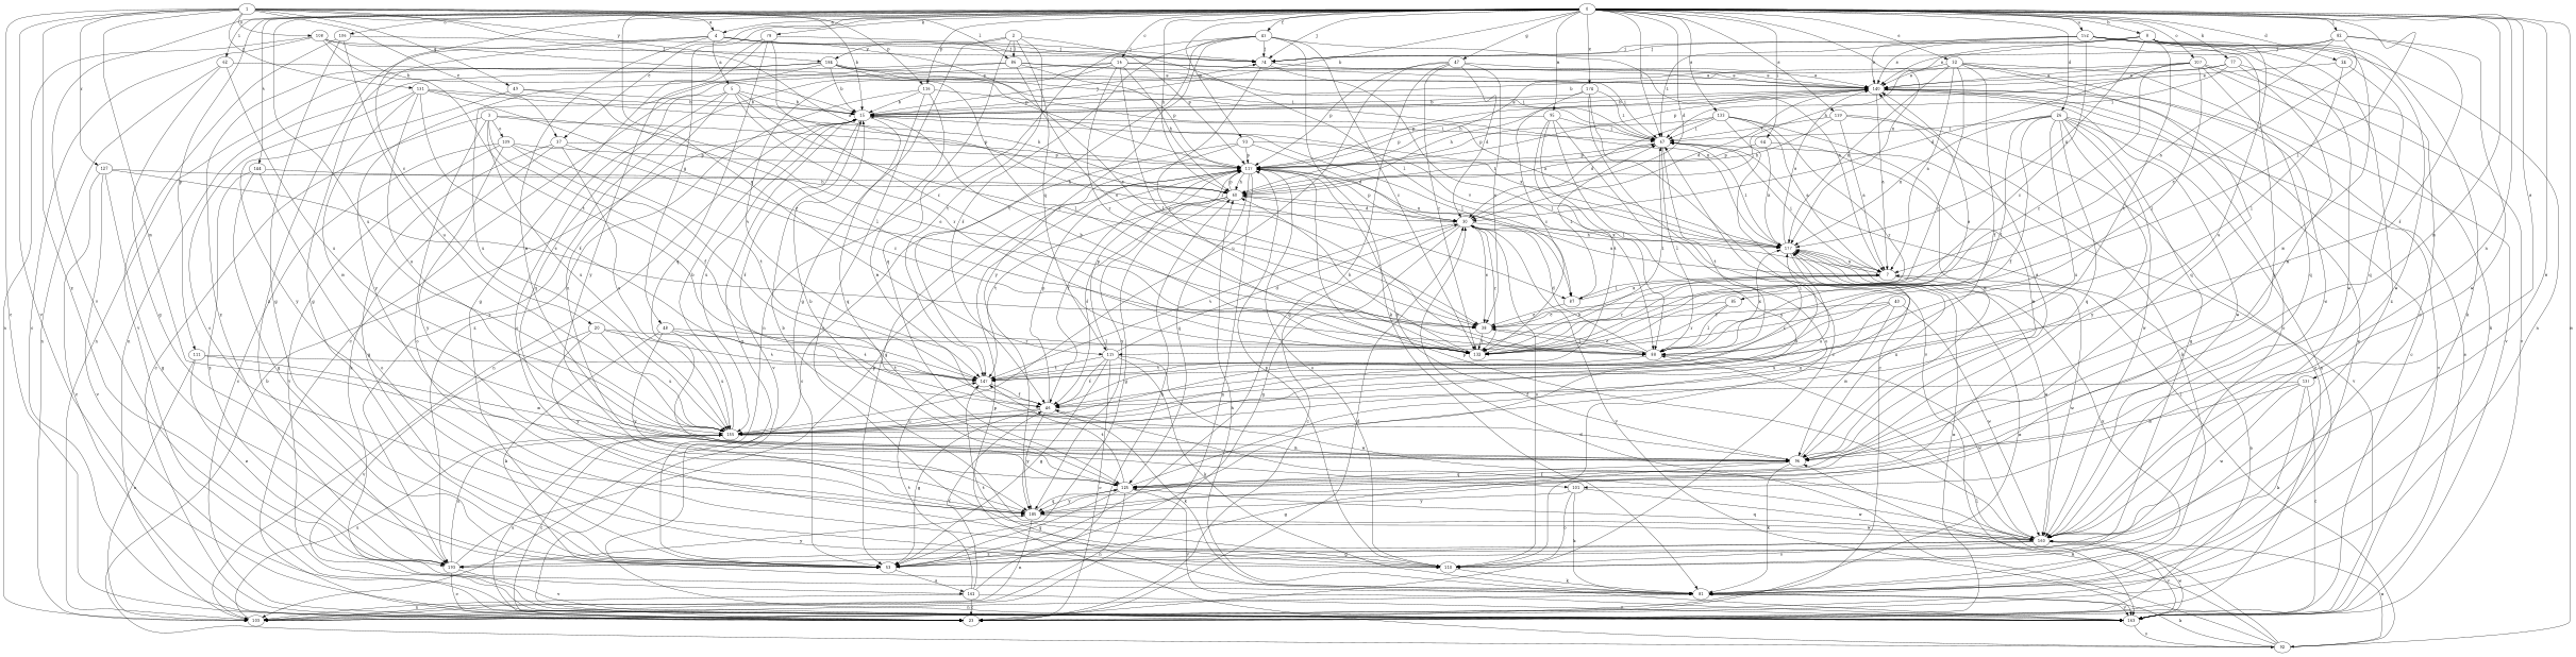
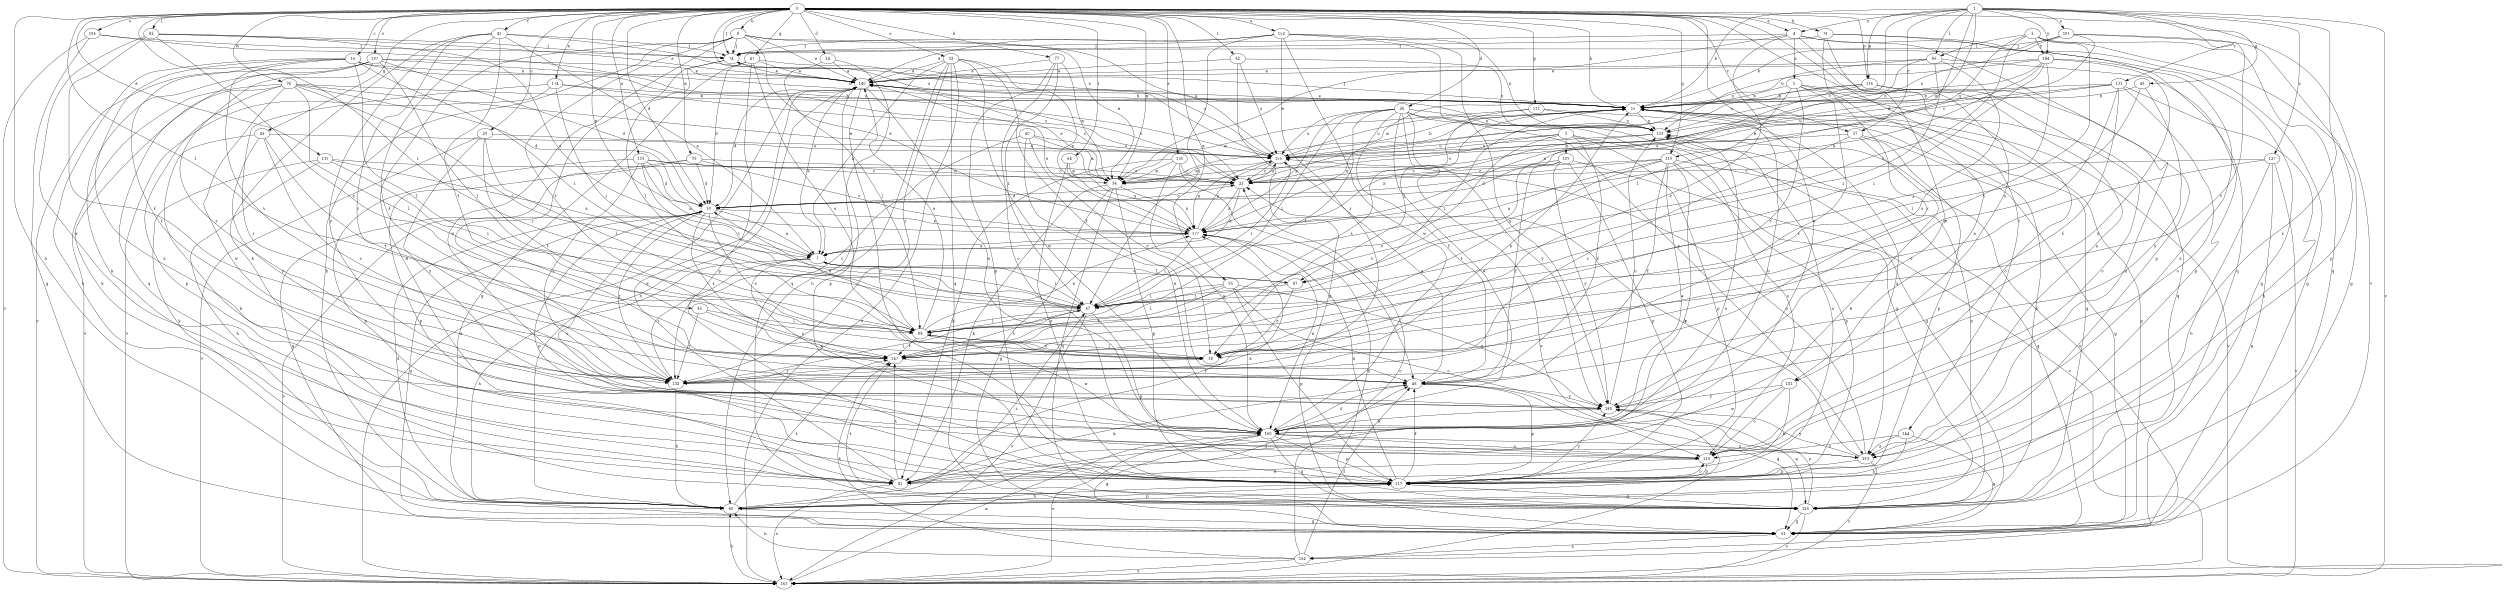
  strict digraph {
    fontname="Courier Prime"
    node [fontname="Courier Prime"]
    edge [fontname="Courier Prime"]
    0
    4
    8
    15
    16
    20
    24
    26
    30
    32
    37
    43
    47
    48
    60
    62
    64
    67
    74
    77
    78
    82
    85
    92
    93
    95
    96
    101
    106
    107
    111
    116
    119
    133
    135
    139
    144
    152
    155
    162
    n41 [label=160]
    174
    177
    193
    53
    38
    117
    5
    147
    81
    140
    163
    87
    125
    103
    23
    132
    88
    185
    46
    110
    7
    40
    1
    49
    86
    108
    127
    131
    184
    2
    3
    109
    0 -> 4 [label=a]
    0 -> 8 [label=b]
    0 -> 15 [label=b]
    0 -> 16 [label=c]
    0 -> 20 [label=c]
    0 -> 24 [label=d]
    0 -> 26 [label=d]
    0 -> 30 [label=d]
    0 -> 32 [label=e]
    0 -> 37 [label=e]
    0 -> 43 [label=f]
    0 -> 47 [label=g]
    0 -> 48 [label=g]
    0 -> 60 [label=h]
    0 -> 62 [label=i]
    0 -> 64 [label=i]
    0 -> 67 [label=i]
    0 -> 74 [label=j]
    0 -> 77 [label=k]
    0 -> 78 [label=k]
    0 -> 82 [label=l]
    0 -> 85 [label=l]
    0 -> 92 [label=m]
    0 -> 93 [label=m]
    0 -> 95 [label=m]
    0 -> 96 [label=m]
    0 -> 101 [label=n]
    0 -> 106 [label=o]
    0 -> 107 [label=o]
    0 -> 111 [label=p]
    0 -> 116 [label=p]
    0 -> 119 [label=q]
    0 -> 133 [label=s]
    0 -> 135 [label=s]
    0 -> 139 [label=s]
    0 -> 144 [label=t]
    0 -> 152 [label=u]
    0 -> 155 [label=u]
    0 -> 162 [label=v]
    0 -> n41 [label=w]
    0 -> 174 [label=x]
    0 -> 177 [label=x]
    4 -> 74 [label=j]
    4 -> 96 [label=m]
    4 -> 193 [label=z]
    4 -> 53 [label=g]
    4 -> 38 [label=e]
    4 -> 117 [label=p]
    4 -> 5 [label=a]
    8 -> 60 [label=h]
    8 -> 74 [label=j]
    8 -> 96 [label=m]
    8 -> 155 [label=u]
    8 -> n41 [label=w]
    8 -> 177 [label=x]
    8 -> 147 [label=t]
    8 -> 81 [label=k]
    8 -> 140 [label=s]
-   15 -> 67 [label=i]
+   67 -> 15 [label=i]
    15 -> 74 [label=j]
    15 -> 155 [label=u]
    15 -> 177 [label=x]
    15 -> 53 [label=g]
    15 -> 140 [label=s]
    15 -> 163 [label=v]
    15 -> 87 [label=l]
    15 -> 125 [label=q]
    15 -> 103 [label=n]
    16 -> 60 [label=h]
    16 -> 67 [label=i]
    16 -> 193 [label=z]
    16 -> 147 [label=t]
    16 -> 140 [label=s]
    16 -> 23 [label=c]
    16 -> 132 [label=r]
    16 -> 88 [label=l]
    20 -> 155 [label=u]
    20 -> 147 [label=t]
    20 -> 163 [label=v]
    20 -> 88 [label=l]
    20 -> 185 [label=y]
    24 -> 140 [label=s]
    24 -> 125 [label=q]
    24 -> 88 [label=l]
    26 -> 67 [label=i]
    26 -> 155 [label=u]
    26 -> n41 [label=w]
    26 -> 177 [label=x]
    26 -> 53 [label=g]
    26 -> 163 [label=v]
    26 -> 125 [label=q]
    26 -> 103 [label=n]
    26 -> 88 [label=l]
    26 -> 185 [label=y]
    26 -> 46 [label=f]
    30 -> 177 [label=x]
    30 -> 53 [label=g]
    30 -> 38 [label=e]
    30 -> 117 [label=p]
    30 -> 147 [label=t]
    30 -> 163 [label=v]
    30 -> 23 [label=c]
    30 -> 132 [label=r]
    30 -> 110 [label=o]
    30 -> 7 [label=a]
    32 -> 60 [label=h]
    32 -> n41 [label=w]
    32 -> 177 [label=x]
    32 -> 140 [label=s]
    32 -> 163 [label=v]
    32 -> 125 [label=q]
    32 -> 132 [label=r]
    32 -> 46 [label=f]
    32 -> 7 [label=a]
    37 -> 155 [label=u]
    37 -> 53 [label=g]
    37 -> 117 [label=p]
    37 -> 81 [label=k]
    37 -> 132 [label=r]
    43 -> 74 [label=j]
    43 -> 147 [label=t]
    43 -> 81 [label=k]
    43 -> 103 [label=n]
    43 -> 132 [label=r]
    43 -> 185 [label=y]
    43 -> 46 [label=f]
    43 -> 7 [label=a]
    47 -> 30 [label=d]
    47 -> 155 [label=u]
    47 -> 53 [label=g]
    47 -> 38 [label=e]
    47 -> 117 [label=p]
    47 -> 140 [label=s]
-   47 -> 132 [label=r]
    48 -> 155 [label=u]
    48 -> 147 [label=t]
    48 -> 81 [label=k]
    48 -> 132 [label=r]
    48 -> 185 [label=y]
    60 -> 30 [label=d]
    60 -> 67 [label=i]
    60 -> 53 [label=g]
    60 -> 117 [label=p]
    60 -> 147 [label=t]
    60 -> 46 [label=f]
    62 -> 155 [label=u]
    62 -> 53 [label=g]
    62 -> 140 [label=s]
    62 -> 103 [label=n]
    64 -> 96 [label=m]
    64 -> 177 [label=x]
    64 -> 117 [label=p]
    67 -> 117 [label=p]
    67 -> 147 [label=t]
    67 -> 163 [label=v]
    67 -> 88 [label=l]
    74 -> 140 [label=s]
    74 -> 132 [label=r]
    74 -> 88 [label=l]
    77 -> 67 [label=i]
    77 -> 96 [label=m]
    77 -> 117 [label=p]
    77 -> 140 [label=s]
    77 -> 110 [label=o]
    78 -> 74 [label=j]
    78 -> 53 [label=g]
    78 -> 125 [label=q]
    78 -> 132 [label=r]
    78 -> 185 [label=y]
    82 -> 74 [label=j]
    82 -> n41 [label=w]
    82 -> 38 [label=e]
    82 -> 140 [label=s]
    82 -> 46 [label=f]
    82 -> 7 [label=a]
    85 -> 38 [label=e]
    85 -> 132 [label=r]
    85 -> 88 [label=l]
    92 -> 15 [label=b]
    92 -> 30 [label=d]
    92 -> 67 [label=i]
    92 -> 96 [label=m]
    92 -> n41 [label=w]
    92 -> 117 [label=p]
    92 -> 81 [label=k]
-   163 -> 92 [label=v]
+   92 -> 163 [label=v]
    92 -> 88 [label=l]
    93 -> 30 [label=d]
    93 -> 177 [label=v]
    93 -> 53 [label=g]
    93 -> 117 [label=p]
    93 -> 23 [label=c]
    95 -> 67 [label=i]
    95 -> 117 [label=p]
    95 -> 147 [label=t]
    95 -> 88 [label=l]
    95 -> 185 [label=y]
    95 -> 110 [label=o]
    96 -> 177 [label=x]
    96 -> 53 [label=g]
    96 -> 117 [label=p]
    96 -> 81 [label=k]
    96 -> 140 [label=s]
    96 -> 125 [label=q]
    101 -> n41 [label=w]
    101 -> 81 [label=k]
    101 -> 185 [label=y]
    101 -> 110 [label=o]
    106 -> 74 [label=j]
    106 -> 155 [label=u]
    106 -> 53 [label=g]
    106 -> 163 [label=v]
    107 -> 15 [label=b]
    107 -> 30 [label=d]
    107 -> 81 [label=k]
    107 -> 140 [label=s]
    107 -> 163 [label=v]
    107 -> 125 [label=q]
    107 -> 132 [label=r]
    107 -> 88 [label=l]
    111 -> 96 [label=m]
    111 -> 193 [label=z]
    111 -> 147 [label=t]
    111 -> 103 [label=n]
    116 -> 15 [label=b]
    116 -> 96 [label=m]
    116 -> 177 [label=x]
    116 -> 193 [label=z]
    116 -> 110 [label=o]
    119 -> 30 [label=d]
    119 -> n41 [label=w]
    119 -> 53 [label=g]
    119 -> 117 [label=p]
    119 -> 147 [label=t]
    119 -> 81 [label=k]
    119 -> 23 [label=c]
    119 -> 46 [label=f]
-   7 -> 119 [label=a]
+   119 -> 7 [label=a]
    133 -> 30 [label=d]
    133 -> 67 [label=i]
    133 -> 96 [label=m]
    133 -> 117 [label=p]
    133 -> 23 [label=c]
    133 -> 132 [label=r]
    133 -> 7 [label=a]
    135 -> 96 [label=m]
    135 -> n41 [label=w]
    135 -> 81 [label=k]
    135 -> 23 [label=c]
    135 -> 46 [label=f]
    139 -> 60 [label=h]
    139 -> 67 [label=i]
    139 -> 81 [label=k]
    139 -> 23 [label=c]
    139 -> 7 [label=a]
    144 -> 60 [label=h]
    144 -> 193 [label=z]
    144 -> 53 [label=g]
    144 -> 110 [label=o]
    152 -> 67 [label=i]
    152 -> 74 [label=j]
    152 -> n41 [label=w]
    152 -> 193 [label=z]
    152 -> 140 [label=s]
    152 -> 103 [label=n]
    152 -> 132 [label=r]
    152 -> 185 [label=y]
    155 -> 15 [label=b]
    155 -> 67 [label=i]
    155 -> 96 [label=m]
    155 -> 177 [label=x]
    155 -> 23 [label=c]
    162 -> 60 [label=h]
    162 -> 147 [label=t]
    162 -> 163 [label=v]
    162 -> 103 [label=n]
    162 -> 23 [label=c]
    162 -> 46 [label=f]
    n41 -> 15 [label=b]
    n41 -> 193 [label=z]
    n41 -> 53 [label=g]
    n41 -> 117 [label=p]
    n41 -> 163 [label=v]
    n41 -> 125 [label=q]
    n41 -> 46 [label=f]
    n41 -> 110 [label=o]
    174 -> 15 [label=b]
    174 -> 67 [label=i]
    174 -> 163 [label=v]
    174 -> 23 [label=c]
    174 -> 132 [label=r]
    177 -> 67 [label=i]
    177 -> 155 [label=u]
    177 -> n41 [label=w]
    177 -> 140 [label=s]
    177 -> 7 [label=a]
    193 -> 155 [label=u]
    193 -> 117 [label=p]
    193 -> 163 [label=v]
    193 -> 23 [label=c]
    193 -> 185 [label=y]
    53 -> 162 [label=s]
    38 -> 132 [label=r]
    38 -> 88 [label=l]
    117 -> 60 [label=h]
    117 -> 177 [label=x]
    117 -> 125 [label=q]
    117 -> 103 [label=n]
    117 -> 185 [label=y]
    117 -> 46 [label=f]
    117 -> 110 [label=o]
    5 -> 15 [label=b]
    5 -> 101 [label=n]
    5 -> 38 [label=e]
    5 -> 87 [label=l]
    5 -> 125 [label=q]
    5 -> 132 [label=r]
    5 -> 110 [label=o]
    147 -> 46 [label=f]
    81 -> 177 [label=x]
    81 -> 147 [label=t]
    81 -> 140 [label=s]
    81 -> 163 [label=v]
    81 -> 103 [label=n]
    140 -> 15 [label=b]
    140 -> 30 [label=d]
    140 -> 60 [label=h]
    140 -> n41 [label=w]
    140 -> 117 [label=p]
    140 -> 23 [label=c]
    140 -> 110 [label=o]
    140 -> 7 [label=a]
    163 -> 60 [label=h]
    163 -> n41 [label=w]
    163 -> 140 [label=s]
    87 -> 67 [label=i]
    87 -> 38 [label=e]
    87 -> 7 [label=a]
    125 -> 15 [label=b]
    125 -> 177 [label=x]
    125 -> 53 [label=g]
    125 -> 147 [label=t]
    125 -> 163 [label=v]
    125 -> 103 [label=n]
    125 -> 185 [label=y]
    103 -> 155 [label=u]
    103 -> 177 [label=x]
    23 -> 30 [label=d]
    23 -> 155 [label=u]
    23 -> 177 [label=x]
    23 -> 7 [label=a]
    132 -> 15 [label=b]
    132 -> 60 [label=h]
    132 -> 67 [label=i]
    88 -> 30 [label=d]
    88 -> n41 [label=w]
    88 -> 177 [label=x]
    88 -> 38 [label=e]
    88 -> 147 [label=t]
    88 -> 140 [label=s]
    185 -> n41 [label=w]
    185 -> 125 [label=q]
    185 -> 103 [label=n]
    46 -> 155 [label=u]
    46 -> 53 [label=g]
    46 -> 117 [label=p]
    46 -> 81 [label=k]
    46 -> 185 [label=y]
    110 -> 117 [label=p]
    110 -> 81 [label=k]
    7 -> 60 [label=h]
    7 -> 67 [label=i]
    7 -> n41 [label=w]
    7 -> 87 [label=l]
    7 -> 132 [label=r]
    40 -> 96 [label=m]
    40 -> 155 [label=u]
    40 -> n41 [label=w]
    40 -> 38 [label=e]
    40 -> 132 [label=r]
    1 -> 4 [label=a]
    1 -> 15 [label=b]
    1 -> 30 [label=d]
    1 -> 37 [label=e]
    1 -> 96 [label=m]
    1 -> 116 [label=p]
    1 -> 193 [label=z]
    1 -> 163 [label=v]
    1 -> 23 [label=c]
    1 -> 49 [label=g]
    1 -> 86 [label=l]
    1 -> 108 [label=o]
    1 -> 127 [label=r]
    1 -> 131 [label=r]
    1 -> 184 [label=y]
    49 -> 15 [label=b]
    49 -> 88 [label=l]
    49 -> 185 [label=y]
    86 -> 67 [label=i]
    86 -> 155 [label=u]
    86 -> 38 [label=e]
    86 -> 117 [label=p]
    86 -> 140 [label=s]
    86 -> 103 [label=n]
    108 -> 15 [label=b]
    108 -> 74 [label=j]
    108 -> 117 [label=p]
    108 -> 147 [label=t]
    108 -> 103 [label=n]
    108 -> 23 [label=c]
    127 -> 60 [label=h]
    127 -> 53 [label=g]
    127 -> 38 [label=e]
    127 -> 163 [label=v]
    127 -> 23 [label=c]
    131 -> 15 [label=b]
    131 -> 60 [label=h]
    131 -> 96 [label=m]
    131 -> 155 [label=u]
    131 -> 38 [label=e]
    131 -> 46 [label=f]
    131 -> 110 [label=o]
    184 -> 15 [label=b]
    184 -> 67 [label=i]
    184 -> 177 [label=x]
    184 -> 193 [label=z]
    184 -> 140 [label=s]
    184 -> 103 [label=n]
    184 -> 88 [label=l]
    184 -> 185 [label=y]
    2 -> 119 [label=q]
    2 -> 53 [label=g]
    2 -> 147 [label=t]
    2 -> 87 [label=l]
    2 -> 125 [label=q]
    2 -> 86 [label=l]
    2 -> 184 [label=y]
    3 -> 155 [label=u]
    3 -> 38 [label=e]
    3 -> 117 [label=p]
    3 -> 23 [label=c]
    3 -> 46 [label=f]
    3 -> 110 [label=o]
    3 -> 109 [label=o]
    109 -> 117 [label=p]
    109 -> 147 [label=t]
    109 -> 163 [label=v]
    109 -> 23 [label=c]
    109 -> 185 [label=y]
    109 -> 46 [label=f]
  }
